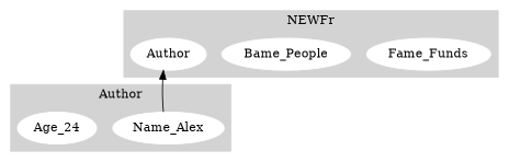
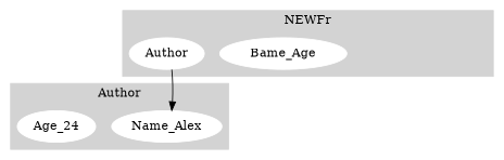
  digraph {
    compound=true
    node [color=white style=filled]
-   Fame_Funds
-   Bame_People
+   Bame_People [label=Bame_Age]
    Author
    Name_Alex
    Age_24
    subgraph cluster_1 {
      color=lightgrey
      label=NEWFr
      style=filled
-     Fame_Funds
      Bame_People
      Author
    }
    subgraph cluster_2 {
      color=lightgrey
      label=Author
      style=filled
      Name_Alex
      Age_24
    }
-   Name_Alex -> Author
+   Author -> Name_Alex
  }
